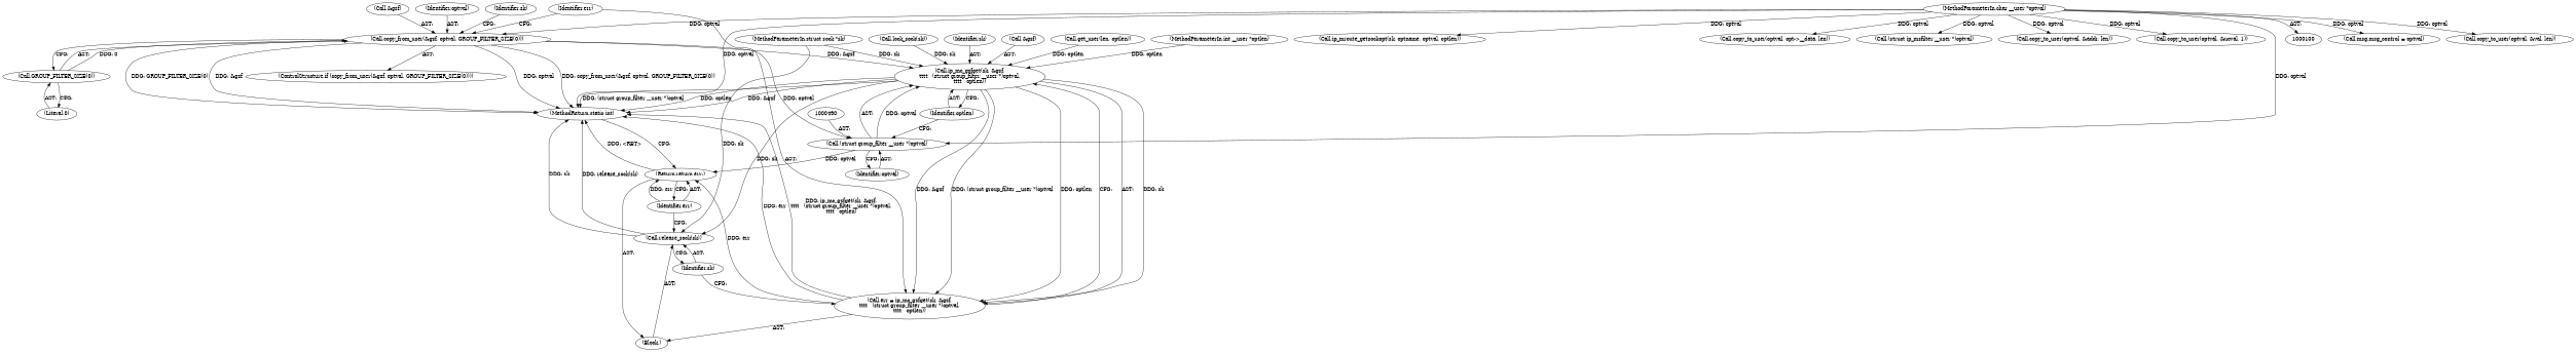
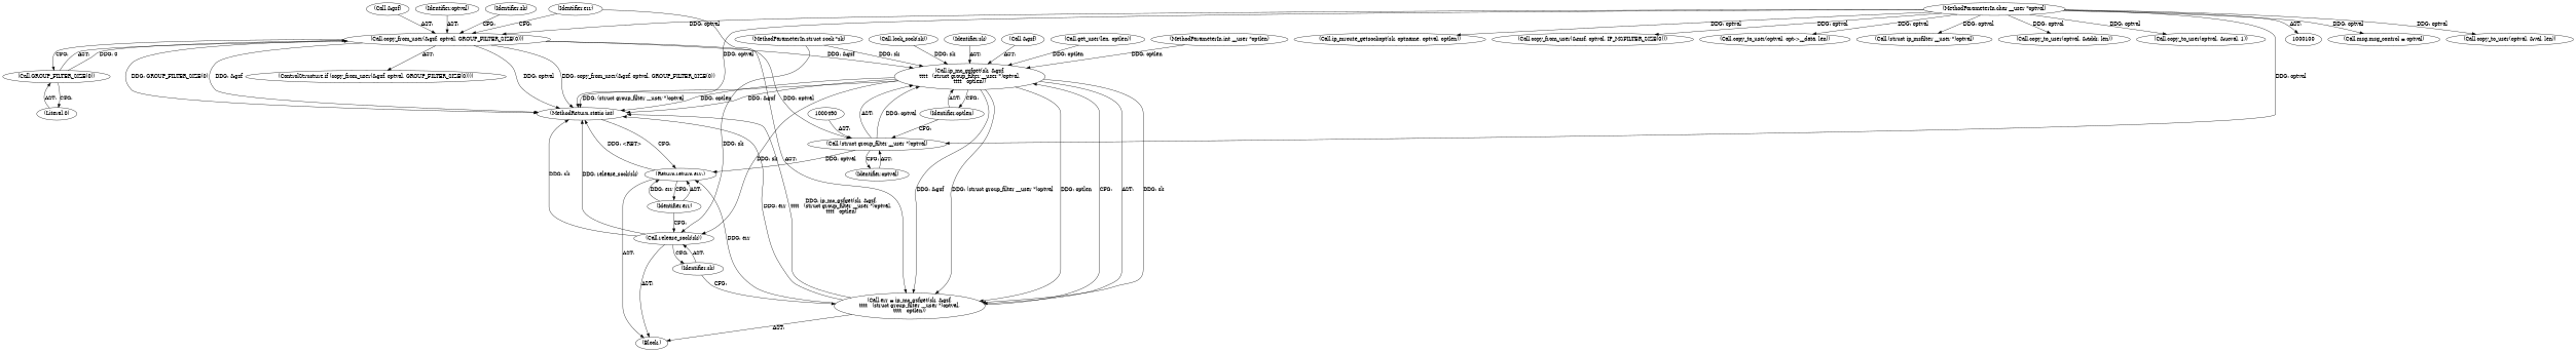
  digraph {
    n1 [label="(Call,copy_from_user(&gsf, optval, GROUP_FILTER_SIZE(0)))"]
    n2 [label="(Call,GROUP_FILTER_SIZE(0))"]
    n3 [label="(Call,ip_mc_gsfget(sk, &gsf,\n\t\t\t\t   (struct group_filter __user *)optval,\n\t\t\t\t   optlen))"]
    n4 [label="(Call,(struct group_filter __user *)optval)"]
    n5 [label="(MethodReturn,static int)"]
    n6 [label="(ControlStructure,if (copy_from_user(&gsf, optval, GROUP_FILTER_SIZE(0))))"]
    n7 [label="(Literal,0)"]
    n8 [label="(Call,err = ip_mc_gsfget(sk, &gsf,\n\t\t\t\t   (struct group_filter __user *)optval,\n\t\t\t\t   optlen))"]
    n9 [label="(Call,release_sock(sk))"]
    n10 [label="(Identifier,optlen)"]
    n11 [label="(Return,return err;)"]
    n12 [label="(Identifier,optval)"]
    n13 [label="(MethodParameterIn,char __user *optval)"]
    n14 [label="(Call,msg.msg_control = optval)"]
    n15 [label="(Call,copy_to_user(optval, &val, len))"]
    n16 [label="(Call,ip_mroute_getsockopt(sk, optname, optval, optlen))"]
+   n17 [label="(Call,copy_from_user(&msf, optval, IP_MSFILTER_SIZE(0)))"]
    n18 [label="(Call,copy_to_user(optval, opt->__data, len))"]
    n19 [label="(Call,(struct ip_msfilter __user *)optval)"]
    n20 [label="(Call,copy_to_user(optval, &addr, len))"]
    n21 [label="(Call,copy_to_user(optval, &ucval, 1))"]
    1000100
    n23 [label="(Block,)"]
    n24 [label="(Identifier,sk)"]
    n25 [label="(Identifier,err)"]
    n26 [label="(Identifier,sk)"]
    n27 [label="(Call,&gsf)"]
    n28 [label="(Identifier,optval)"]
    n29 [label="(MethodParameterIn,struct sock *sk)"]
    n30 [label="(Identifier,sk)"]
    n31 [label="(Call,&gsf)"]
    n32 [label="(Call,get_user(len, optlen))"]
    n33 [label="(MethodParameterIn,int __user *optlen)"]
    n34 [label="(Identifier,err)"]
    n35 [label="(Call,lock_sock(sk))"]
    1000490
    n1 -> n2 [label="CFG: "]
    n1 -> n3 [label="DDG: &gsf"]
    n1 -> n4 [label="DDG: optval"]
    n1 -> n5 [label="DDG: &gsf"]
    n1 -> n5 [label="DDG: optval"]
    n1 -> n5 [label="DDG: GROUP_FILTER_SIZE(0)"]
    n1 -> n5 [label="DDG: copy_from_user(&gsf, optval, GROUP_FILTER_SIZE(0))"]
    n1 -> n6 [label="AST: "]
    n2 -> n1 [label="AST: "]
    n2 -> n1 [label="DDG: 0"]
    n2 -> n7 [label="CFG: "]
    n3 -> n5 [label="DDG: (struct group_filter __user *)optval"]
    n3 -> n5 [label="DDG: optlen"]
    n3 -> n5 [label="DDG: &gsf"]
    n3 -> n8 [label="AST: "]
    n3 -> n8 [label="DDG: sk"]
    n3 -> n8 [label="DDG: &gsf"]
    n3 -> n8 [label="DDG: (struct group_filter __user *)optval"]
    n3 -> n8 [label="DDG: optlen"]
    n3 -> n9 [label="DDG: sk"]
    n3 -> n10 [label="CFG: "]
    n4 -> n3 [label="AST: "]
    n4 -> n3 [label="DDG: optval"]
    n4 -> n11 [label="DDG: optval"]
    n4 -> n12 [label="CFG: "]
    n5 -> n11 [label="CFG: "]
    n7 -> n2 [label="AST: "]
    n8 -> n3 [label="CFG: "]
    n8 -> n5 [label="DDG: ip_mc_gsfget(sk, &gsf,\n\t\t\t\t   (struct group_filter __user *)optval,\n\t\t\t\t   optlen)"]
    n8 -> n5 [label="DDG: err"]
    n8 -> n11 [label="DDG: err"]
    n8 -> n23 [label="AST: "]
    n9 -> n5 [label="DDG: sk"]
    n9 -> n5 [label="DDG: release_sock(sk)"]
-   n23 -> n9 [label="AST: "]
+   n9 -> n23 [label="AST: "]
    n9 -> n24 [label="CFG: "]
    n10 -> n3 [label="AST: "]
    n10 -> n4 [label="CFG: "]
    n11 -> n5 [label="DDG: <RET>"]
    n11 -> n23 [label="AST: "]
    n11 -> n25 [label="CFG: "]
    n12 -> n4 [label="AST: "]
    n13 -> n1 [label="DDG: optval"]
    n13 -> n4 [label="DDG: optval"]
    n13 -> n5 [label="DDG: optval"]
    n13 -> n14 [label="DDG: optval"]
    n13 -> n15 [label="DDG: optval"]
    n13 -> n16 [label="DDG: optval"]
+   n13 -> n17 [label="DDG: optval"]
    n13 -> n18 [label="DDG: optval"]
    n13 -> n19 [label="DDG: optval"]
    n13 -> n20 [label="DDG: optval"]
    n13 -> n21 [label="DDG: optval"]
    n13 -> 1000100 [label="AST: "]
    n24 -> n8 [label="CFG: "]
    n24 -> n9 [label="AST: "]
    n25 -> n9 [label="CFG: "]
    n25 -> n11 [label="AST: "]
    n25 -> n11 [label="DDG: err"]
    n26 -> n3 [label="AST: "]
    n27 -> n3 [label="AST: "]
    n28 -> n1 [label="AST: "]
    n29 -> n3 [label="DDG: sk"]
    n29 -> n9 [label="DDG: sk"]
    n30 -> n1 [label="CFG: "]
    n31 -> n1 [label="AST: "]
    n32 -> n3 [label="DDG: optlen"]
    n33 -> n3 [label="DDG: optlen"]
    n34 -> n1 [label="CFG: "]
    n34 -> n8 [label="AST: "]
    n35 -> n3 [label="DDG: sk"]
    1000490 -> n4 [label="AST: "]
  }
